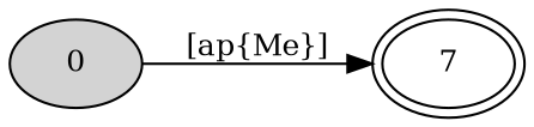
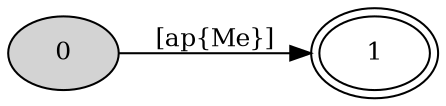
  digraph {
    rankdir=LR
    node [fontsize=12 shape=ellipse style=filled]
    0 [fillcolor="#d3d3d3ff" peripheries=1]
-   1 [fillcolor=white peripheries=2 label=7]
+   1 [fillcolor=white peripheries=2]
    0 -> 1 [fontsize=12 label="[a\p{Me}]"]
  }
